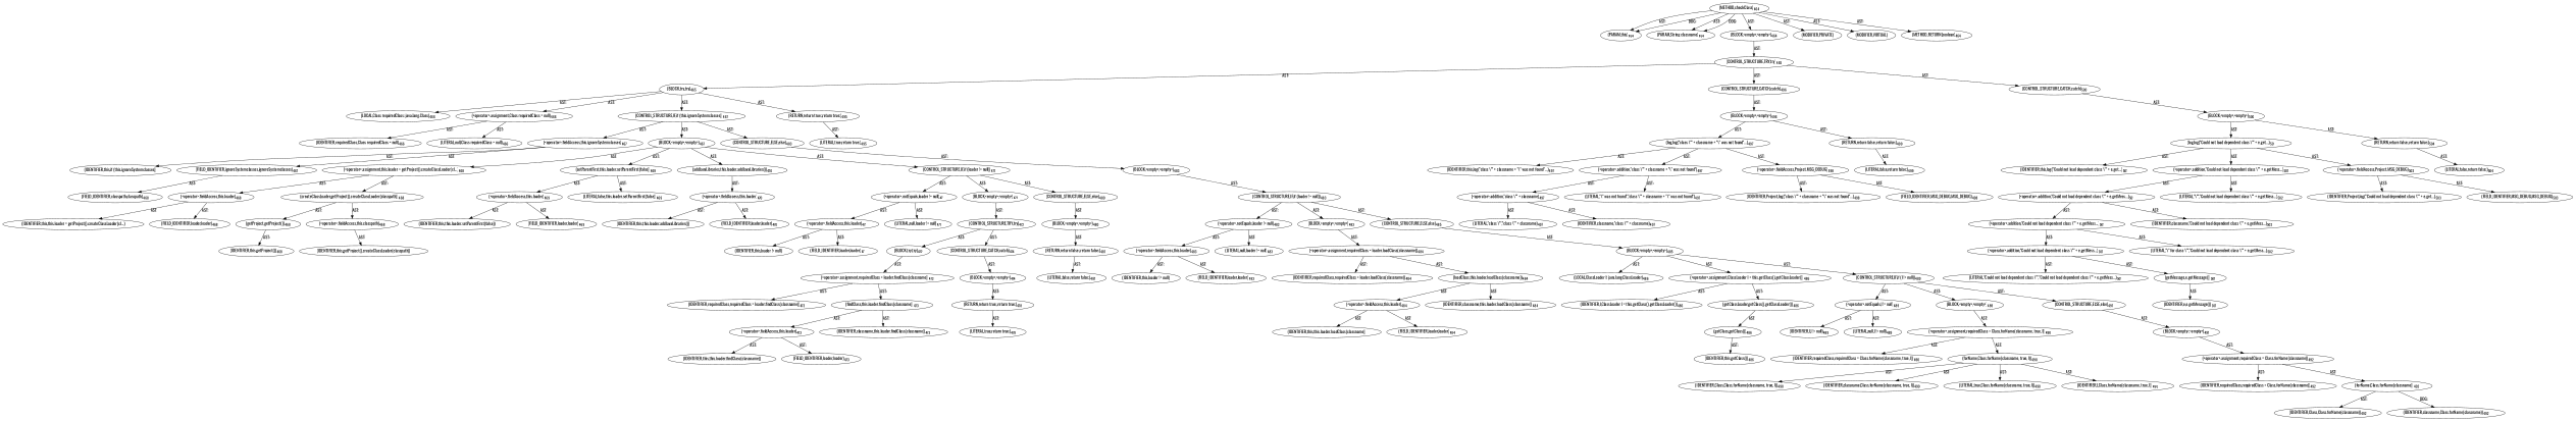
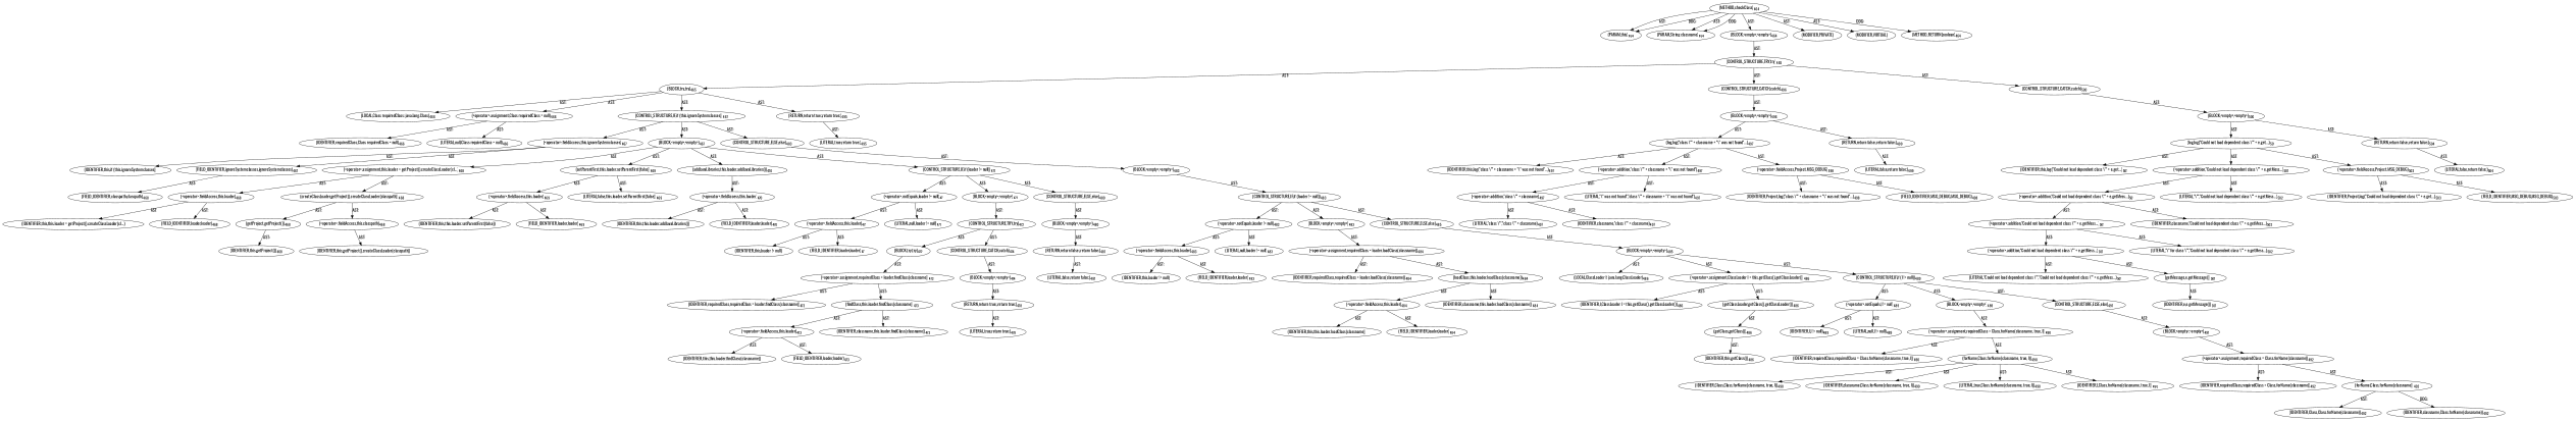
  digraph {
    fontname=Oswald
    node [fontname=Oswald]
    edge [fontname=Oswald]
    n1 [label=<(METHOD,checkClass)<SUB>464</SUB>>]
    n2 [label=<(PARAM,this)<SUB>464</SUB>>]
    n3 [label=<(PARAM,String classname)<SUB>464</SUB>>]
    n4 [label=<(BLOCK,&lt;empty&gt;,&lt;empty&gt;)<SUB>464</SUB>>]
    n5 [label=<(MODIFIER,PRIVATE)>]
    n6 [label=<(MODIFIER,VIRTUAL)>]
    n7 [label=<(METHOD_RETURN,boolean)<SUB>464</SUB>>]
    n8 [label=<(CONTROL_STRUCTURE,TRY,try)<SUB>465</SUB>>]
    n9 [label=<(BLOCK,try,try)<SUB>465</SUB>>]
    n10 [label=<(CONTROL_STRUCTURE,CATCH,catch)<SUB>496</SUB>>]
    n11 [label=<(CONTROL_STRUCTURE,CATCH,catch)<SUB>500</SUB>>]
    n12 [label=<(LOCAL,Class requiredClass: java.lang.Class)<SUB>466</SUB>>]
    n13 [label=<(&lt;operator&gt;.assignment,Class requiredClass = null)<SUB>466</SUB>>]
    n14 [label=<(CONTROL_STRUCTURE,IF,if (this.ignoreSystemclasses))<SUB>467</SUB>>]
    n15 [label=<(RETURN,return true;,return true;)<SUB>495</SUB>>]
    n16 [label=<(BLOCK,&lt;empty&gt;,&lt;empty&gt;)<SUB>496</SUB>>]
    n17 [label=<(BLOCK,&lt;empty&gt;,&lt;empty&gt;)<SUB>500</SUB>>]
    n18 [label=<(IDENTIFIER,requiredClass,Class requiredClass = null)<SUB>466</SUB>>]
    n19 [label=<(LITERAL,null,Class requiredClass = null)<SUB>466</SUB>>]
    n20 [label=<(&lt;operator&gt;.fieldAccess,this.ignoreSystemclasses)<SUB>467</SUB>>]
    n21 [label=<(BLOCK,&lt;empty&gt;,&lt;empty&gt;)<SUB>467</SUB>>]
    n22 [label=<(CONTROL_STRUCTURE,ELSE,else)<SUB>483</SUB>>]
    n23 [label=<(LITERAL,true,return true;)<SUB>495</SUB>>]
    n24 [label=<(IDENTIFIER,this,if (this.ignoreSystemclasses))>]
    n25 [label=<(FIELD_IDENTIFIER,ignoreSystemclasses,ignoreSystemclasses)<SUB>467</SUB>>]
    n26 [label=<(&lt;operator&gt;.assignment,this.loader = getProject().createClassLoader(cl...)<SUB>468</SUB>>]
    n27 [label=<(setParentFirst,this.loader.setParentFirst(false))<SUB>469</SUB>>]
    n28 [label=<(addJavaLibraries,this.loader.addJavaLibraries())<SUB>470</SUB>>]
    n29 [label=<(CONTROL_STRUCTURE,IF,if (loader != null))<SUB>471</SUB>>]
    n30 [label=<(BLOCK,&lt;empty&gt;,&lt;empty&gt;)<SUB>483</SUB>>]
    n31 [label=<(FIELD_IDENTIFIER,classpath,classpath)<SUB>468</SUB>>]
    n32 [label=<(&lt;operator&gt;.fieldAccess,this.loader)<SUB>468</SUB>>]
    n33 [label=<(createClassLoader,getProject().createClassLoader(classpath))<SUB>468</SUB>>]
    n34 [label=<(&lt;operator&gt;.fieldAccess,this.loader)<SUB>469</SUB>>]
    n35 [label=<(LITERAL,false,this.loader.setParentFirst(false))<SUB>469</SUB>>]
    n36 [label=<(&lt;operator&gt;.fieldAccess,this.loader)<SUB>470</SUB>>]
    n37 [label=<(&lt;operator&gt;.notEquals,loader != null)<SUB>471</SUB>>]
    n38 [label=<(BLOCK,&lt;empty&gt;,&lt;empty&gt;)<SUB>471</SUB>>]
    n39 [label=<(CONTROL_STRUCTURE,ELSE,else)<SUB>480</SUB>>]
    n40 [label=<(IDENTIFIER,this,this.loader = getProject().createClassLoader(cl...)>]
    n41 [label=<(FIELD_IDENTIFIER,loader,loader)<SUB>468</SUB>>]
    n42 [label=<(getProject,getProject())<SUB>468</SUB>>]
    n43 [label=<(&lt;operator&gt;.fieldAccess,this.classpath)<SUB>468</SUB>>]
    n44 [label=<(IDENTIFIER,this,getProject())<SUB>468</SUB>>]
    n45 [label=<(IDENTIFIER,this,getProject().createClassLoader(classpath))>]
    n46 [label=<(IDENTIFIER,this,this.loader.setParentFirst(false))>]
    n47 [label=<(FIELD_IDENTIFIER,loader,loader)<SUB>469</SUB>>]
    n48 [label=<(IDENTIFIER,this,this.loader.addJavaLibraries())>]
    n49 [label=<(FIELD_IDENTIFIER,loader,loader)<SUB>470</SUB>>]
    n50 [label=<(&lt;operator&gt;.fieldAccess,this.loader)<SUB>471</SUB>>]
    n51 [label=<(LITERAL,null,loader != null)<SUB>471</SUB>>]
    n52 [label=<(CONTROL_STRUCTURE,TRY,try)<SUB>472</SUB>>]
    n53 [label=<(BLOCK,&lt;empty&gt;,&lt;empty&gt;)<SUB>480</SUB>>]
    n54 [label=<(IDENTIFIER,this,loader != null)>]
    n55 [label=<(FIELD_IDENTIFIER,loader,loader)<SUB>471</SUB>>]
    n56 [label=<(BLOCK,try,try)<SUB>472</SUB>>]
    n57 [label=<(CONTROL_STRUCTURE,CATCH,catch)<SUB>474</SUB>>]
    n58 [label=<(&lt;operator&gt;.assignment,requiredClass = loader.findClass(classname))<SUB>473</SUB>>]
    n59 [label=<(BLOCK,&lt;empty&gt;,&lt;empty&gt;)<SUB>474</SUB>>]
    n60 [label=<(IDENTIFIER,requiredClass,requiredClass = loader.findClass(classname))<SUB>473</SUB>>]
    n61 [label=<(findClass,this.loader.findClass(classname))<SUB>473</SUB>>]
    n62 [label=<(&lt;operator&gt;.fieldAccess,this.loader)<SUB>473</SUB>>]
    n63 [label=<(IDENTIFIER,classname,this.loader.findClass(classname))<SUB>473</SUB>>]
    n64 [label=<(IDENTIFIER,this,this.loader.findClass(classname))>]
    n65 [label=<(FIELD_IDENTIFIER,loader,loader)<SUB>473</SUB>>]
    n66 [label=<(RETURN,return true;,return true;)<SUB>478</SUB>>]
    n67 [label=<(LITERAL,true,return true;)<SUB>478</SUB>>]
    n68 [label=<(RETURN,return false;,return false;)<SUB>481</SUB>>]
    n69 [label=<(LITERAL,false,return false;)<SUB>481</SUB>>]
    n70 [label=<(CONTROL_STRUCTURE,IF,if (loader != null))<SUB>483</SUB>>]
    n71 [label=<(&lt;operator&gt;.notEquals,loader != null)<SUB>483</SUB>>]
    n72 [label=<(BLOCK,&lt;empty&gt;,&lt;empty&gt;)<SUB>483</SUB>>]
    n73 [label=<(CONTROL_STRUCTURE,ELSE,else)<SUB>485</SUB>>]
    n74 [label=<(&lt;operator&gt;.fieldAccess,this.loader)<SUB>483</SUB>>]
    n75 [label=<(LITERAL,null,loader != null)<SUB>483</SUB>>]
    n76 [label=<(&lt;operator&gt;.assignment,requiredClass = loader.loadClass(classname))<SUB>484</SUB>>]
    n77 [label=<(BLOCK,&lt;empty&gt;,&lt;empty&gt;)<SUB>485</SUB>>]
    n78 [label=<(IDENTIFIER,this,loader != null)>]
    n79 [label=<(FIELD_IDENTIFIER,loader,loader)<SUB>483</SUB>>]
    n80 [label=<(IDENTIFIER,requiredClass,requiredClass = loader.loadClass(classname))<SUB>484</SUB>>]
    n81 [label=<(loadClass,this.loader.loadClass(classname))<SUB>484</SUB>>]
    n82 [label=<(&lt;operator&gt;.fieldAccess,this.loader)<SUB>484</SUB>>]
    n83 [label=<(IDENTIFIER,classname,this.loader.loadClass(classname))<SUB>484</SUB>>]
    n84 [label=<(IDENTIFIER,this,this.loader.loadClass(classname))>]
    n85 [label=<(FIELD_IDENTIFIER,loader,loader)<SUB>484</SUB>>]
    n86 [label=<(LOCAL,ClassLoader l: java.lang.ClassLoader)<SUB>486</SUB>>]
    n87 [label=<(&lt;operator&gt;.assignment,ClassLoader l = this.getClass().getClassLoader())<SUB>486</SUB>>]
    n88 [label=<(CONTROL_STRUCTURE,IF,if (l != null))<SUB>489</SUB>>]
    n89 [label=<(IDENTIFIER,l,ClassLoader l = this.getClass().getClassLoader())<SUB>486</SUB>>]
    n90 [label=<(getClassLoader,getClass().getClassLoader())<SUB>486</SUB>>]
    n91 [label=<(&lt;operator&gt;.notEquals,l != null)<SUB>489</SUB>>]
    n92 [label=<(BLOCK,&lt;empty&gt;,&lt;empty&gt;)<SUB>489</SUB>>]
    n93 [label=<(CONTROL_STRUCTURE,ELSE,else)<SUB>491</SUB>>]
    n94 [label=<(getClass,getClass())<SUB>486</SUB>>]
    n95 [label=<(IDENTIFIER,this,getClass())<SUB>486</SUB>>]
    n96 [label=<(IDENTIFIER,l,l != null)<SUB>489</SUB>>]
    n97 [label=<(LITERAL,null,l != null)<SUB>489</SUB>>]
    n98 [label=<(&lt;operator&gt;.assignment,requiredClass = Class.forName(classname, true, l))<SUB>490</SUB>>]
    n99 [label=<(BLOCK,&lt;empty&gt;,&lt;empty&gt;)<SUB>491</SUB>>]
    n100 [label=<(IDENTIFIER,requiredClass,requiredClass = Class.forName(classname, true, l))<SUB>490</SUB>>]
    n101 [label=<(forName,Class.forName(classname, true, l))<SUB>490</SUB>>]
    n102 [label=<(IDENTIFIER,Class,Class.forName(classname, true, l))<SUB>490</SUB>>]
    n103 [label=<(IDENTIFIER,classname,Class.forName(classname, true, l))<SUB>490</SUB>>]
    n104 [label=<(LITERAL,true,Class.forName(classname, true, l))<SUB>490</SUB>>]
    n105 [label=<(IDENTIFIER,l,Class.forName(classname, true, l))<SUB>490</SUB>>]
    n106 [label=<(&lt;operator&gt;.assignment,requiredClass = Class.forName(classname))<SUB>492</SUB>>]
    n107 [label=<(IDENTIFIER,requiredClass,requiredClass = Class.forName(classname))<SUB>492</SUB>>]
    n108 [label=<(forName,Class.forName(classname))<SUB>492</SUB>>]
    n109 [label=<(IDENTIFIER,Class,Class.forName(classname))<SUB>492</SUB>>]
    n110 [label=<(IDENTIFIER,classname,Class.forName(classname))<SUB>492</SUB>>]
    n111 [label=<(log,log(&quot;class \&quot;&quot; + classname + &quot;\&quot; was not found&quot;...)<SUB>497</SUB>>]
    n112 [label=<(RETURN,return false;,return false;)<SUB>499</SUB>>]
    n113 [label=<(IDENTIFIER,this,log(&quot;class \&quot;&quot; + classname + &quot;\&quot; was not found&quot;...)<SUB>497</SUB>>]
    n114 [label=<(&lt;operator&gt;.addition,&quot;class \&quot;&quot; + classname + &quot;\&quot; was not found&quot;)<SUB>497</SUB>>]
    n115 [label=<(&lt;operator&gt;.fieldAccess,Project.MSG_DEBUG)<SUB>498</SUB>>]
    n116 [label=<(LITERAL,false,return false;)<SUB>499</SUB>>]
    n117 [label=<(&lt;operator&gt;.addition,&quot;class \&quot;&quot; + classname)<SUB>497</SUB>>]
    n118 [label=<(LITERAL,&quot;\&quot; was not found&quot;,&quot;class \&quot;&quot; + classname + &quot;\&quot; was not found&quot;)<SUB>497</SUB>>]
    n119 [label=<(IDENTIFIER,Project,log(&quot;class \&quot;&quot; + classname + &quot;\&quot; was not found&quot;...)<SUB>498</SUB>>]
    n120 [label=<(FIELD_IDENTIFIER,MSG_DEBUG,MSG_DEBUG)<SUB>498</SUB>>]
    n121 [label=<(LITERAL,&quot;class \&quot;&quot;,&quot;class \&quot;&quot; + classname)<SUB>497</SUB>>]
    n122 [label=<(IDENTIFIER,classname,&quot;class \&quot;&quot; + classname)<SUB>497</SUB>>]
    n123 [label=<(log,log(&quot;Could not load dependent class \&quot;&quot; + e.get...)<SUB>501</SUB>>]
    n124 [label=<(RETURN,return false;,return false;)<SUB>504</SUB>>]
    n125 [label=<(IDENTIFIER,this,log(&quot;Could not load dependent class \&quot;&quot; + e.get...)<SUB>501</SUB>>]
    n126 [label=<(&lt;operator&gt;.addition,&quot;Could not load dependent class \&quot;&quot; + e.getMess...)<SUB>501</SUB>>]
    n127 [label=<(&lt;operator&gt;.fieldAccess,Project.MSG_DEBUG)<SUB>503</SUB>>]
    n128 [label=<(LITERAL,false,return false;)<SUB>504</SUB>>]
    n129 [label=<(&lt;operator&gt;.addition,&quot;Could not load dependent class \&quot;&quot; + e.getMess...)<SUB>501</SUB>>]
    n130 [label=<(LITERAL,&quot;\&quot;&quot;,&quot;Could not load dependent class \&quot;&quot; + e.getMess...)<SUB>502</SUB>>]
    n131 [label=<(IDENTIFIER,Project,log(&quot;Could not load dependent class \&quot;&quot; + e.get...)<SUB>503</SUB>>]
    n132 [label=<(FIELD_IDENTIFIER,MSG_DEBUG,MSG_DEBUG)<SUB>503</SUB>>]
    n133 [label=<(&lt;operator&gt;.addition,&quot;Could not load dependent class \&quot;&quot; + e.getMess...)<SUB>501</SUB>>]
    n134 [label=<(IDENTIFIER,classname,&quot;Could not load dependent class \&quot;&quot; + e.getMess...)<SUB>502</SUB>>]
    n135 [label=<(&lt;operator&gt;.addition,&quot;Could not load dependent class \&quot;&quot; + e.getMess...)<SUB>501</SUB>>]
    n136 [label=<(LITERAL,&quot;\&quot; for class \&quot;&quot;,&quot;Could not load dependent class \&quot;&quot; + e.getMess...)<SUB>502</SUB>>]
    n137 [label=<(LITERAL,&quot;Could not load dependent class \&quot;&quot;,&quot;Could not load dependent class \&quot;&quot; + e.getMess...)<SUB>501</SUB>>]
    n138 [label=<(getMessage,e.getMessage())<SUB>501</SUB>>]
    n139 [label=<(IDENTIFIER,e,e.getMessage())<SUB>501</SUB>>]
    n1 -> n2 [label="AST: "]
    n1 -> n2 [label="DDG: "]
    n1 -> n3 [label="AST: "]
    n1 -> n3 [label="DDG: "]
    n1 -> n4 [label="AST: "]
    n1 -> n5 [label="AST: "]
    n1 -> n6 [label="AST: "]
-   n1 -> n7 [label="AST: "]
+   n1 -> n7 [label="DDG: "]
    n4 -> n8 [label="AST: "]
    n8 -> n9 [label="AST: "]
    n8 -> n10 [label="AST: "]
    n8 -> n11 [label="AST: "]
    n9 -> n12 [label="AST: "]
    n9 -> n13 [label="AST: "]
    n9 -> n14 [label="AST: "]
    n9 -> n15 [label="AST: "]
    n10 -> n16 [label="AST: "]
    n11 -> n17 [label="AST: "]
    n13 -> n18 [label="AST: "]
    n13 -> n19 [label="AST: "]
    n14 -> n20 [label="AST: "]
    n14 -> n21 [label="AST: "]
    n14 -> n22 [label="AST: "]
    n15 -> n23 [label="AST: "]
    n16 -> n111 [label="AST: "]
    n16 -> n112 [label="AST: "]
    n17 -> n123 [label="AST: "]
    n17 -> n124 [label="AST: "]
    n20 -> n24 [label="AST: "]
    n20 -> n25 [label="AST: "]
    n21 -> n26 [label="AST: "]
    n21 -> n27 [label="AST: "]
    n21 -> n28 [label="AST: "]
    n21 -> n29 [label="AST: "]
    n22 -> n30 [label="AST: "]
    n25 -> n31 [label="AST: "]
    n26 -> n32 [label="AST: "]
    n26 -> n33 [label="AST: "]
    n27 -> n34 [label="AST: "]
    n27 -> n35 [label="AST: "]
    n28 -> n36 [label="AST: "]
    n29 -> n37 [label="AST: "]
    n29 -> n38 [label="AST: "]
    n29 -> n39 [label="AST: "]
    n30 -> n70 [label="AST: "]
    n32 -> n40 [label="AST: "]
    n32 -> n41 [label="AST: "]
    n33 -> n42 [label="AST: "]
    n33 -> n43 [label="AST: "]
    n34 -> n46 [label="AST: "]
    n34 -> n47 [label="AST: "]
    n36 -> n48 [label="AST: "]
    n36 -> n49 [label="AST: "]
    n37 -> n50 [label="AST: "]
    n37 -> n51 [label="AST: "]
    n38 -> n52 [label="AST: "]
    n39 -> n53 [label="AST: "]
    n42 -> n44 [label="AST: "]
    n43 -> n45 [label="AST: "]
    n50 -> n54 [label="AST: "]
    n50 -> n55 [label="AST: "]
    n52 -> n56 [label="AST: "]
    n52 -> n57 [label="AST: "]
    n53 -> n68 [label="AST: "]
    n56 -> n58 [label="AST: "]
    n57 -> n59 [label="AST: "]
    n58 -> n60 [label="AST: "]
    n58 -> n61 [label="AST: "]
    n59 -> n66 [label="AST: "]
    n61 -> n62 [label="AST: "]
    n61 -> n63 [label="AST: "]
    n62 -> n64 [label="AST: "]
    n62 -> n65 [label="AST: "]
    n66 -> n67 [label="AST: "]
    n68 -> n69 [label="AST: "]
    n70 -> n71 [label="AST: "]
    n70 -> n72 [label="AST: "]
    n70 -> n73 [label="AST: "]
    n71 -> n74 [label="AST: "]
    n71 -> n75 [label="AST: "]
    n72 -> n76 [label="AST: "]
    n73 -> n77 [label="AST: "]
    n74 -> n78 [label="AST: "]
    n74 -> n79 [label="AST: "]
    n76 -> n80 [label="AST: "]
    n76 -> n81 [label="AST: "]
    n77 -> n86 [label="AST: "]
    n77 -> n87 [label="AST: "]
    n77 -> n88 [label="AST: "]
    n81 -> n82 [label="AST: "]
    n81 -> n83 [label="AST: "]
    n82 -> n84 [label="AST: "]
    n82 -> n85 [label="AST: "]
    n87 -> n89 [label="AST: "]
    n87 -> n90 [label="AST: "]
    n88 -> n91 [label="AST: "]
    n88 -> n92 [label="AST: "]
    n88 -> n93 [label="AST: "]
    n90 -> n94 [label="AST: "]
    n91 -> n96 [label="AST: "]
    n91 -> n97 [label="AST: "]
    n92 -> n98 [label="AST: "]
    n93 -> n99 [label="AST: "]
    n94 -> n95 [label="AST: "]
    n98 -> n100 [label="AST: "]
    n98 -> n101 [label="AST: "]
    n99 -> n106 [label="AST: "]
    n101 -> n102 [label="AST: "]
    n101 -> n103 [label="AST: "]
    n101 -> n104 [label="AST: "]
    n101 -> n105 [label="AST: "]
    n106 -> n107 [label="AST: "]
    n106 -> n108 [label="AST: "]
    n108 -> n109 [label="AST: "]
    n108 -> n110 [label="DDG: "]
    n111 -> n113 [label="AST: "]
    n111 -> n114 [label="AST: "]
    n111 -> n115 [label="AST: "]
    n112 -> n116 [label="AST: "]
    n114 -> n117 [label="AST: "]
    n114 -> n118 [label="AST: "]
    n115 -> n119 [label="AST: "]
    n115 -> n120 [label="AST: "]
    n117 -> n121 [label="AST: "]
    n117 -> n122 [label="AST: "]
    n123 -> n125 [label="AST: "]
    n123 -> n126 [label="AST: "]
    n123 -> n127 [label="AST: "]
    n124 -> n128 [label="AST: "]
    n126 -> n129 [label="AST: "]
    n126 -> n130 [label="AST: "]
    n127 -> n131 [label="AST: "]
    n127 -> n132 [label="AST: "]
    n129 -> n133 [label="AST: "]
    n129 -> n134 [label="AST: "]
    n133 -> n135 [label="AST: "]
    n133 -> n136 [label="AST: "]
    n135 -> n137 [label="AST: "]
    n135 -> n138 [label="AST: "]
    n138 -> n139 [label="AST: "]
  }
